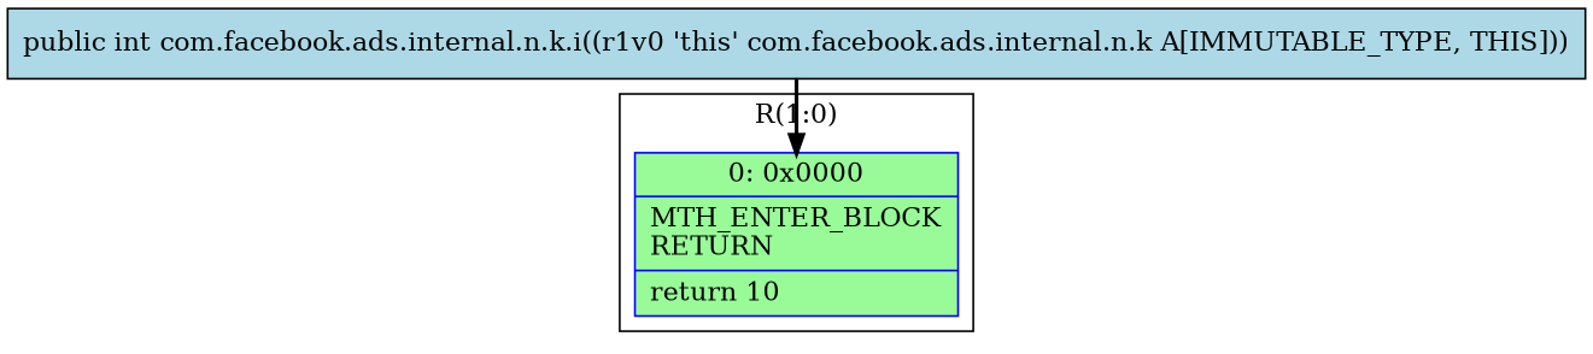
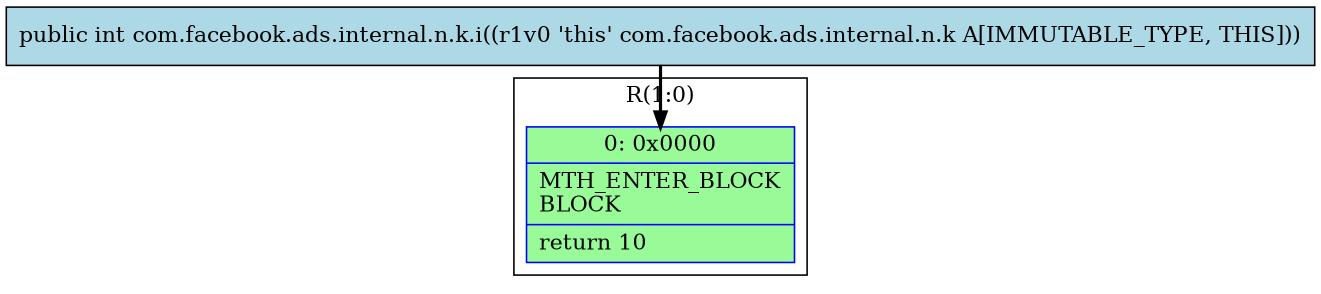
  digraph {
    node [shape=record style=filled]
-   n1 [color=blue label="{0\:\ 0x0000|MTH_ENTER_BLOCK\lRETURN\l|return 10\l}" fillcolor=palegreen]
+   n1 [color=blue label="{0\:\ 0x0000|MTH_ENTER_BLOCK\lBLOCK\l|return 10\l}" fillcolor=palegreen]
    n2 [label="{public int com.facebook.ads.internal.n.k.i((r1v0 'this' com.facebook.ads.internal.n.k A[IMMUTABLE_TYPE, THIS])) }" fillcolor=lightblue color=black]
    subgraph cluster_1 {
      label="R(1:0)"
      n1
    }
    n2 -> n1 [style=bold]
  }
